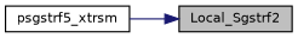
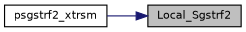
  digraph {
    rankdir=RL
    node [color=black fontname=Helvetica fontsize=10 shape=record style=filled]
    n1 [fillcolor=grey75 fontcolor=black height=0.2 label=Local_Sgstrf2 width=0.4]
-   n2 [fillcolor=white height=0.2 label=psgstrf5_xtrsm width=0.4]
+   n2 [fillcolor=white height=0.2 label=psgstrf2_xtrsm width=0.4]
    n1 -> n2 [color=midnightblue dir=back fontname=Helvetica fontsize=10 labelfontname=Helvetica labelfontsize=10 style=solid]
  }
